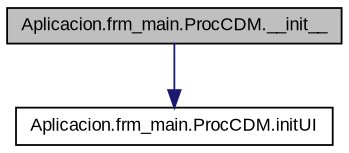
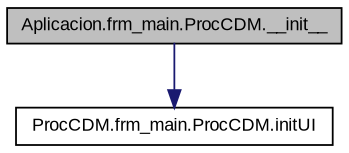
  digraph {
    rankdir=TB
    fontname="Liberation Sans"
    node [color=black fontname="Liberation Sans" fontsize=10 shape=record style=filled]
    n1 [fillcolor=grey75 fontcolor=black height=0.2 label="Aplicacion.frm_main.ProcCDM.__init__" width=0.4]
-   n2 [fillcolor=white height=0.2 label="Aplicacion.frm_main.ProcCDM.initUI" width=0.4]
+   n2 [fillcolor=white height=0.2 label="ProcCDM.frm_main.ProcCDM.initUI" width=0.4]
    n1 -> n2 [color=midnightblue fontname="Liberation Sans" fontsize=10 labelfontname=Helvetica labelfontsize=10 style=solid]
  }
